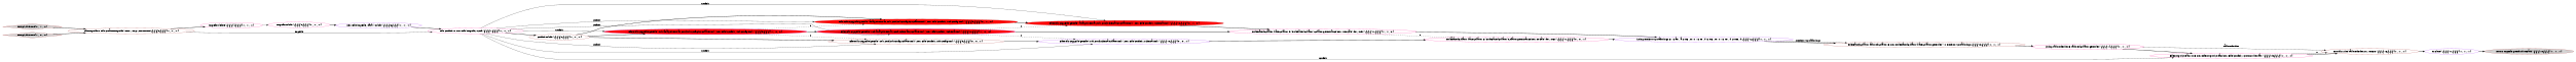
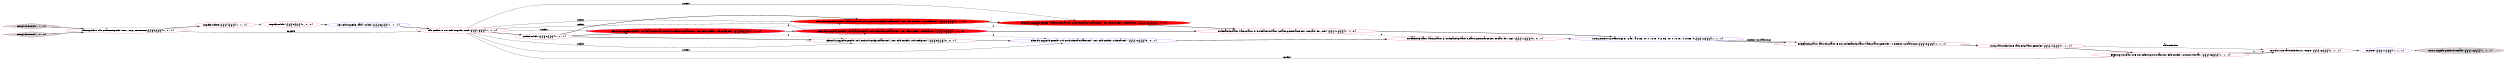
  digraph {
    rankdir=LR
    node [color=brown fillcolor=white shape=ellipse style=filled]
    edge [style=bold]
    n1 [fillcolor=red label="FileUtils.copyFile(getFile(\"analysis-extras/solr/conf/solrconfig-icucollate.xml\"),new File(confDir,\"solrconfig.xml\"))@@@9@@@['0', '1', '0']"]
    n2 [fillcolor=red label="FileUtils.copyFile(getFile(\"analysis-extras/solr/conf/schema-icucollate.xml\"),new File(confDir,\"schema.xml\"))@@@10@@@['0', '1', '0']"]
    n3 [color=deeppink label="RuleBasedCollator baseCollator = (RuleBasedCollator)Collator.getInstance(new ULocale(\"de\",\"DE\"))@@@11@@@['1', '1', '0']"]
    n4 [color=purple label="FileUtils.copyFile(getFile(\"solr/conf/schema-collate.xml\"),new File(confDir,\"schema.xml\"))@@@10@@@['0', '0', '1']"]
    n5 [color=deeppink label="RuleBasedCollator baseCollator = (RuleBasedCollator)Collator.getInstance(new Locale(\"de\",\"DE\"))@@@11@@@['0', '0', '1']"]
    n6 [color=purple label="String DIN5007_2_tailorings = \"& ae , ä & AE , Ä\" + \"& oe , ö & OE , Ö\" + \"& ue , ü & UE , ü\"@@@12@@@['1', '1', '1']"]
    n7 [color=purple label="os.close()@@@17@@@['1', '1', '1']"]
    n8 [fillcolor=lightgray label="return tmpFile.getAbsolutePath()@@@18@@@['1', '1', '1']"]
    n9 [color=purple fillcolor=red label="FileUtils.copyFile(getFile(\"solr-analysis-extras/conf/schema-icucollate.xml\"),new File(confDir,\"schema.xml\"))@@@10@@@['1', '0', '0']"]
    n10 [label="RuleBasedCollator tailoredCollator = new RuleBasedCollator(baseCollator.getRules() + DIN5007_2_tailorings)@@@13@@@['1', '1', '1']"]
    n11 [label="IOUtils.write(tailoredRules,os,\"UTF-8\")@@@16@@@['1', '1', '1']"]
    n12 [color=deeppink label="String tailoredRules = tailoredCollator.getRules()@@@14@@@['1', '1', '1']"]
    n13 [color=deeppink label="FileOutputStream os = new FileOutputStream(new File(confDir,\"customrules.dat\"))@@@15@@@['1', '1', '1']"]
    n14 [color=purple label="new File(tmpFile,\"data\").mkdir()@@@6@@@['1', '1', '1']"]
    n15 [color=deeppink label="File confDir = new File(tmpFile,\"conf\")@@@7@@@['1', '1', '1']"]
    n16 [label="FileUtils.copyFile(getFile(\"solr/conf/solrconfig-collate.xml\"),new File(confDir,\"solrconfig.xml\"))@@@9@@@['0', '0', '1']"]
    n17 [color=purple fillcolor=red label="FileUtils.copyFile(getFile(\"solr-analysis-extras/conf/solrconfig-icucollate.xml\"),new File(confDir,\"solrconfig.xml\"))@@@9@@@['1', '0', '0']"]
    n18 [label="confDir.mkdir()@@@8@@@['1', '1', '1']"]
    n19 [fillcolor=lightgray label="setupSolrHome['0', '1', '0']" shape=diamond]
    n20 [label="File tmpFile = File.createTempFile(\"test\",\"tmp\",TEMP_DIR)@@@3@@@['1', '1', '1']"]
    n21 [color=deeppink label="tmpFile.delete()@@@4@@@['1', '1', '1']"]
    n22 [fillcolor=lightgray label="setupSolrHome['1', '0', '0']" shape=diamond]
    n23 [color=deeppink label="tmpFile.mkdir()@@@5@@@['1', '1', '1']"]
    n1 -> n2
    n2 -> n3
    n3 -> n5 [label=0 style=dashed]
    n3 -> n6
    n4 -> n5
    n5 -> n6
    n6 -> n10 [label=DIN5007_2_tailorings style=solid]
    n6 -> n10
-   n7 -> n8
+   n7 -> n8 [style=dashed]
    n9 -> n2 [label=0 style=dashed]
    n9 -> n3
    n9 -> n4 [label=0 style=dashed]
    n10 -> n12
    n11 -> n7
    n12 -> n11 [label=tailoredRules style=solid]
    n12 -> n13
    n13 -> n11
    n13 -> n11 [label=os style=solid]
    n14 -> n15
    n15 -> n1 [label=confDir style=solid]
    n15 -> n2 [label=confDir style=solid]
    n15 -> n4 [label=confDir style=solid]
    n15 -> n9 [label=confDir style=solid]
    n15 -> n13 [label=confDir style=solid]
    n15 -> n16 [label=confDir style=solid]
    n15 -> n17 [label=confDir style=solid]
    n15 -> n18
    n16 -> n4
    n17 -> n1 [label=0 style=dashed]
    n17 -> n9
    n17 -> n16 [label=0 style=dashed]
    n18 -> n1
    n18 -> n16
    n18 -> n17
    n19 -> n20
    n20 -> n15 [label=tmpFile style=solid]
    n20 -> n21
    n21 -> n23 [style=solid]
    n22 -> n20
    n23 -> n14
  }
